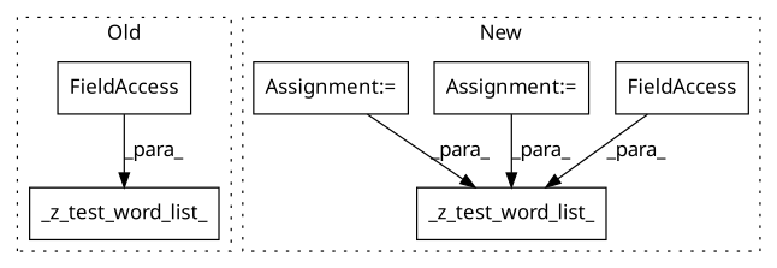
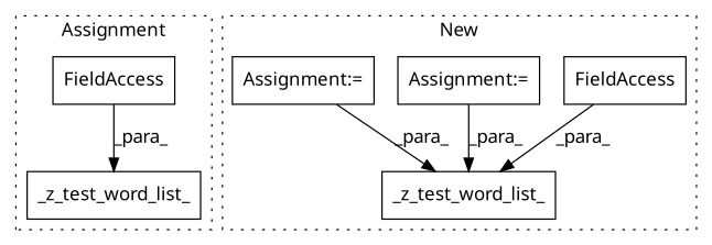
  digraph {
    fontname="Noto Sans"
    node [a=32 l="19,1" shape=box fontname="Noto Sans"]
    edge [fontname="Noto Sans"]
    n1 [label=_z_test_word_list_ s="2265,2300"]
    n2 [a=22 l=12 label=FieldAccess s=2288]
    n3 [label=_z_test_word_list_ s="1972,2049"]
    n4 [a=22 l=5 label=FieldAccess s=2044]
    n5 [a=7 l=1 label="Assignment:=" s=1784]
    n6 [a=7 l=1 label="Assignment:=" s=1837]
    subgraph cluster_1 {
-     label=Old
+     label=Assignment
      style=dotted
      n1
      n2
    }
    subgraph cluster_2 {
      label=New
      style=dotted
      n3
      n4
      n5
      n6
    }
    n2 -> n1 [label=_para_]
    n4 -> n3 [label=_para_]
    n5 -> n3 [label=_para_]
    n6 -> n3 [label=_para_]
  }
